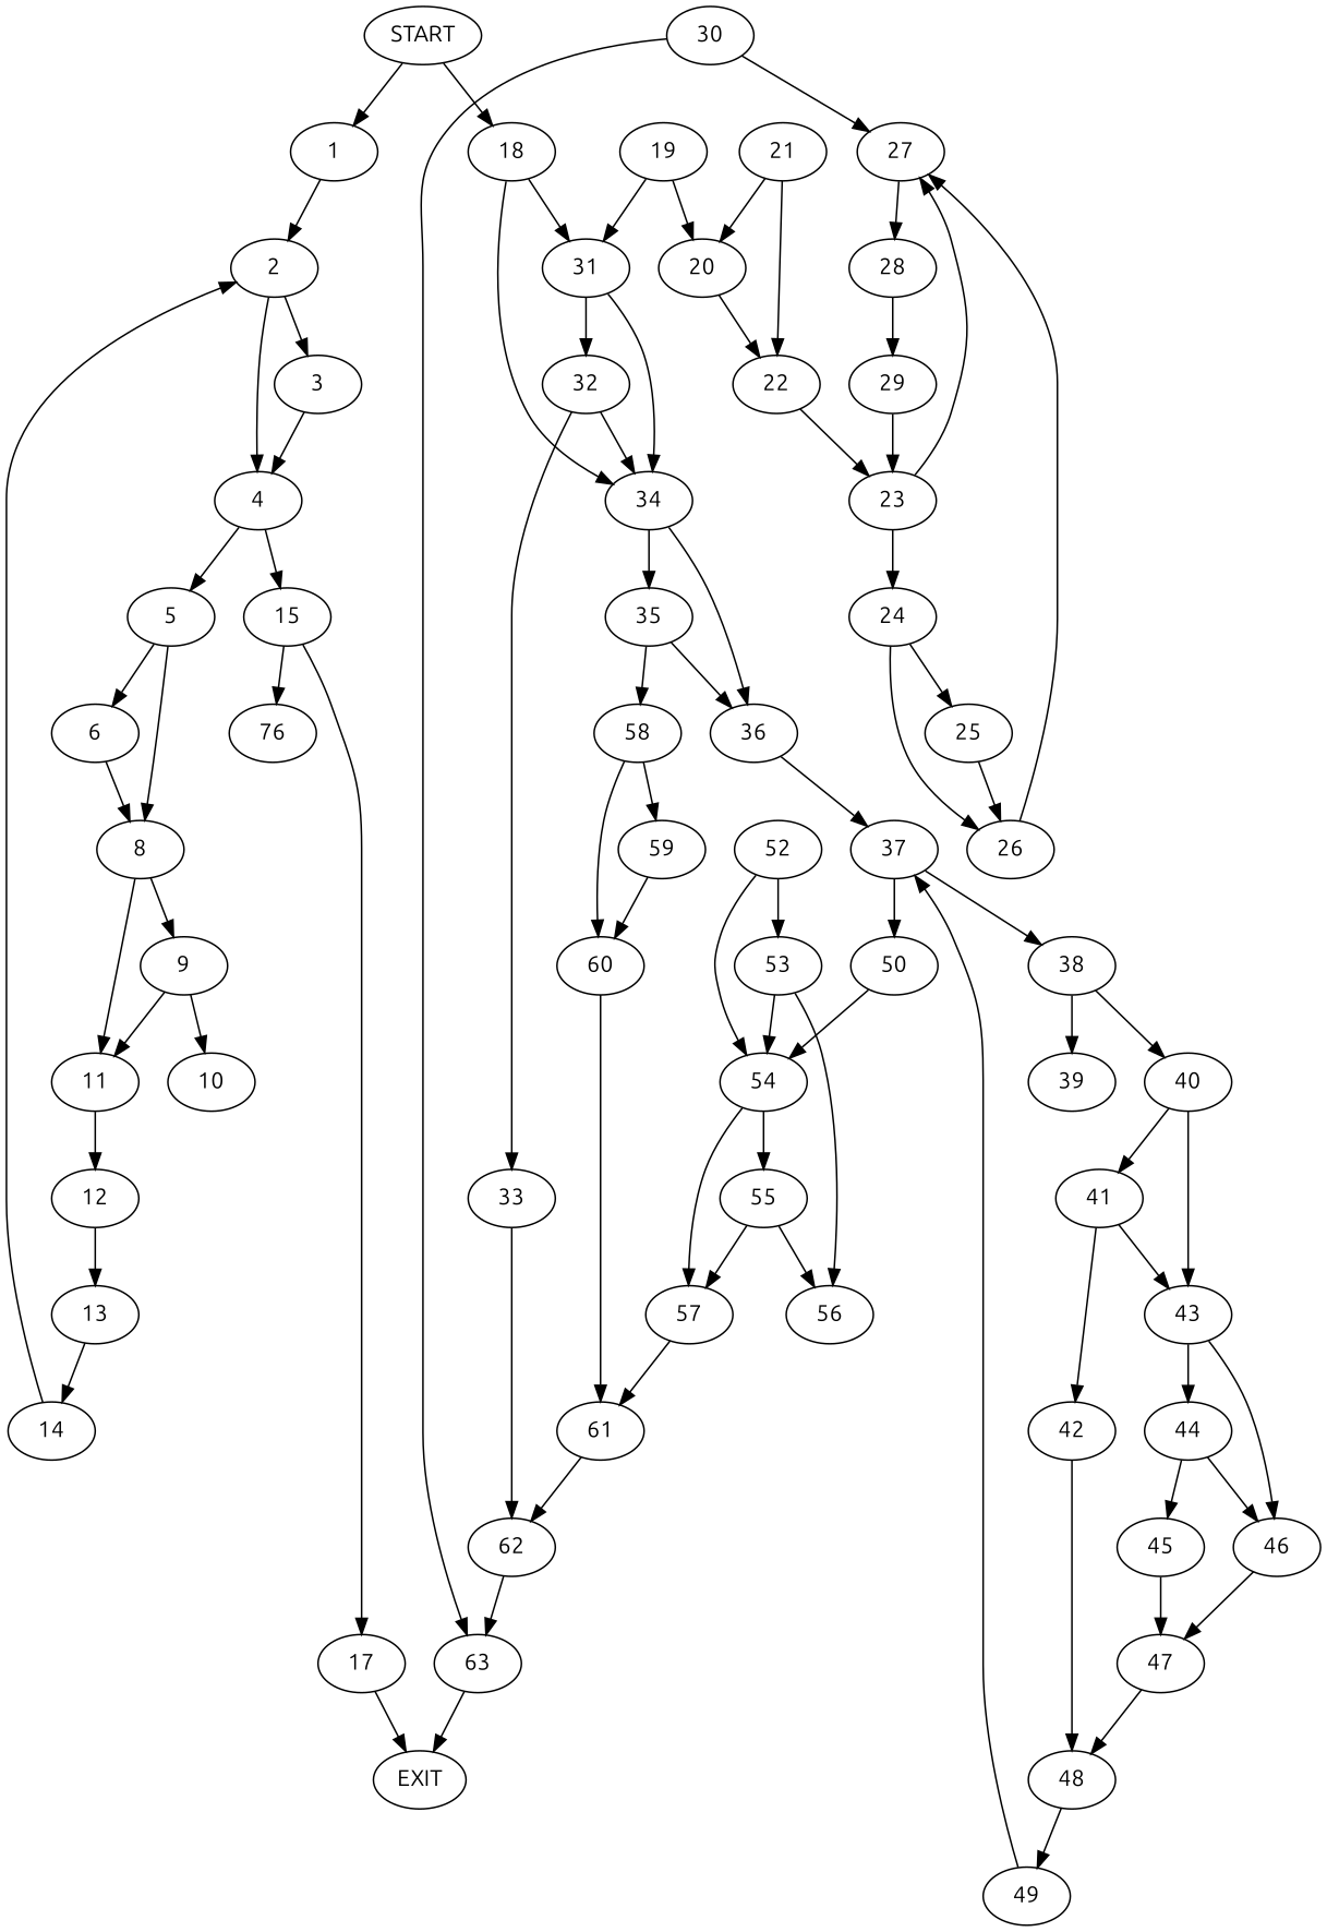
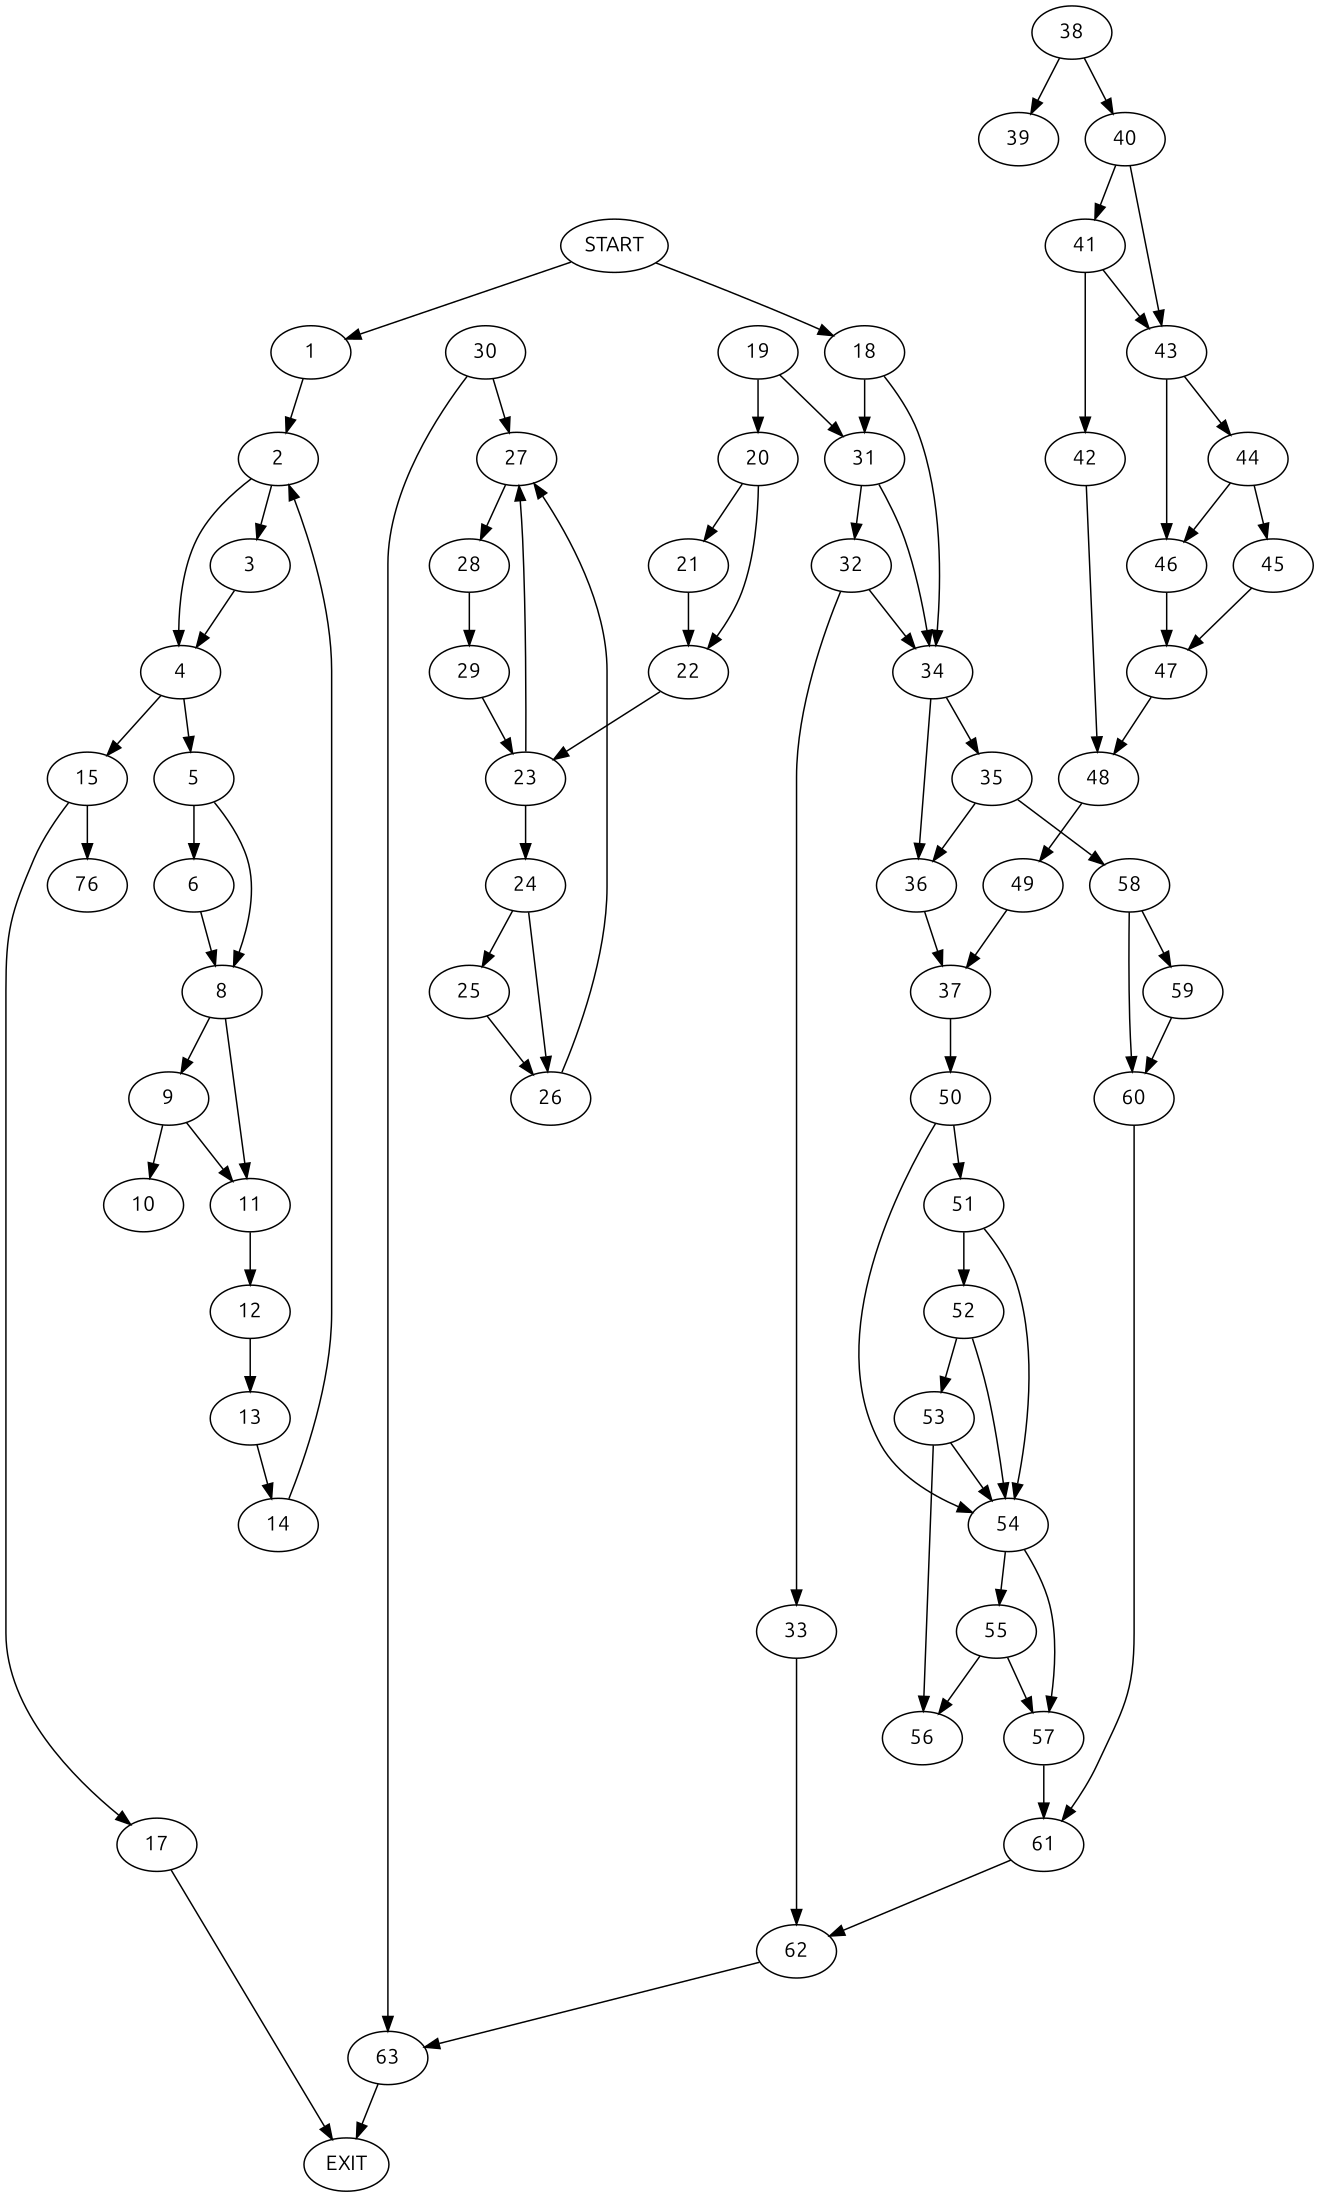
  digraph {
    fontname=Ubuntu
    node [fontname=Ubuntu]
    edge [fontname=Ubuntu]
    n1 [label=START]
    1
    18
    2
    31
    34
    3
    4
    5
    15
    6
    8
    n13 [label=76]
    17
    9
    11
    13
    14
    10
    12
    n21 [label=EXIT]
    19
    20
    32
    21
    22
    23
    24
    27
    25
    26
    28
    29
    30
    63
    33
    35
    36
    62
    58
    37
    59
    60
    38
    50
    39
    40
+   51
    54
    41
    43
    42
    44
    46
    48
    49
    45
    47
    52
    55
    57
    53
    56
    61
    n1 -> 1
    n1 -> 18
    1 -> 2
    18 -> 31
    18 -> 34
    2 -> 3
    2 -> 4
    31 -> 34
    31 -> 32
    34 -> 35
    34 -> 36
    3 -> 4
    4 -> 5
    4 -> 15
    5 -> 6
    5 -> 8
    15 -> n13
    15 -> 17
    6 -> 8
    8 -> 9
    8 -> 11
    17 -> n21
    9 -> 11
    9 -> 10
    11 -> 12
    13 -> 14
    14 -> 2
    12 -> 13
    19 -> 31
    19 -> 20
-   21 -> 20
+   20 -> 21
    20 -> 22
    32 -> 34
    32 -> 33
    21 -> 22
    22 -> 23
    23 -> 24
    23 -> 27
    24 -> 25
    24 -> 26
    27 -> 28
    25 -> 26
    26 -> 27
    28 -> 29
    29 -> 23
    30 -> 27
    30 -> 63
    63 -> n21
    33 -> 62
    35 -> 36
    35 -> 58
    36 -> 37
    62 -> 63
    58 -> 59
    58 -> 60
-   37 -> 38
    37 -> 50
    59 -> 60
    60 -> 61
    38 -> 39
    38 -> 40
+   50 -> 51
    50 -> 54
    40 -> 41
    40 -> 43
+   51 -> 54
+   51 -> 52
    54 -> 55
    54 -> 57
    41 -> 43
    41 -> 42
    43 -> 44
    43 -> 46
    42 -> 48
    44 -> 46
    44 -> 45
    46 -> 47
    48 -> 49
    49 -> 37
    45 -> 47
    47 -> 48
    52 -> 54
    52 -> 53
    55 -> 57
    55 -> 56
    57 -> 61
    53 -> 54
    53 -> 56
    61 -> 62
  }
